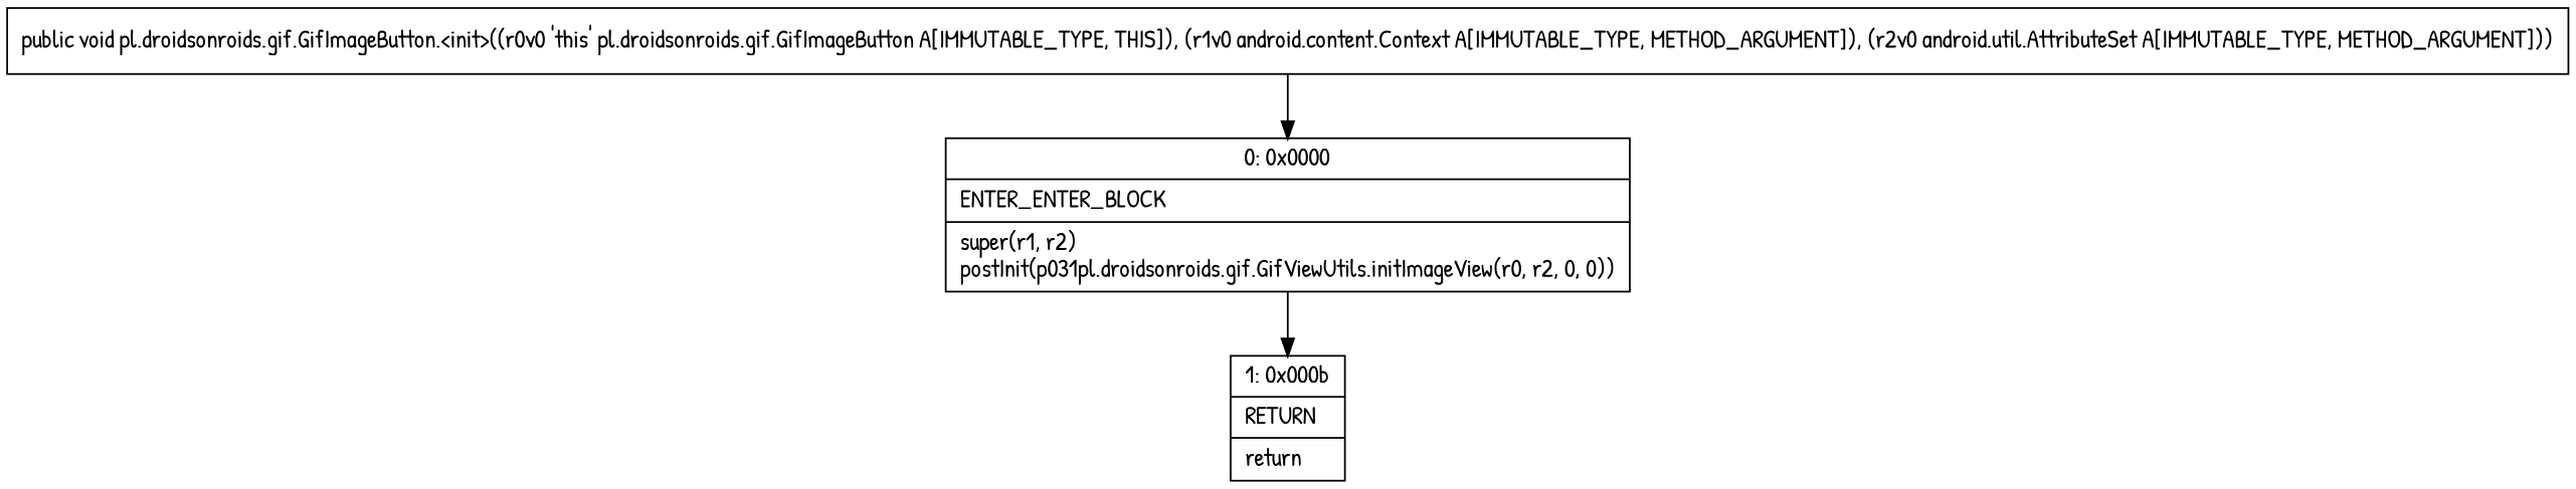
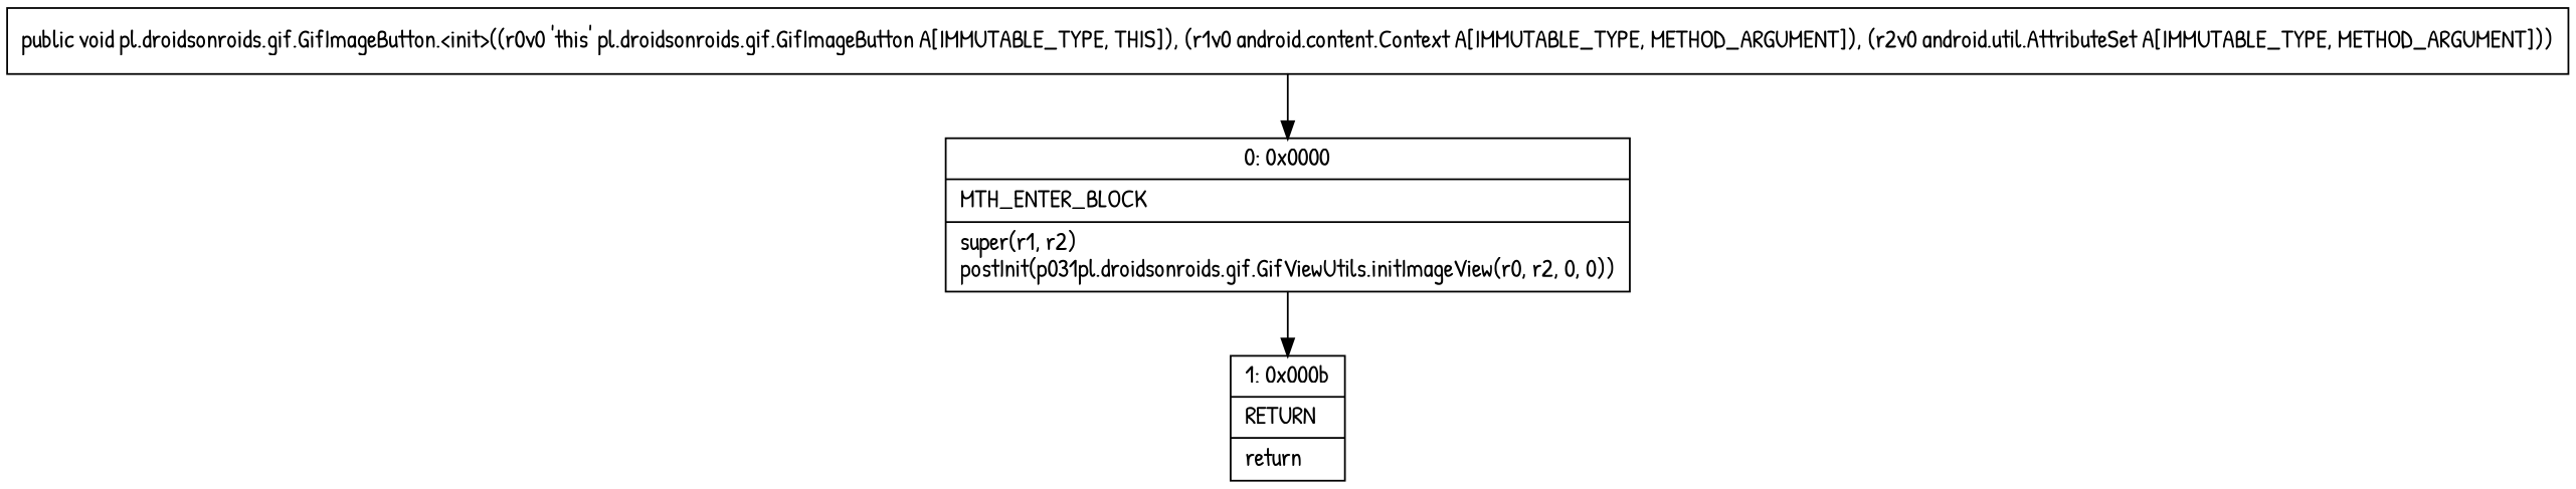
  digraph {
    fontname="Patrick Hand"
    node [shape=record fontname="Patrick Hand"]
    edge [fontname="Patrick Hand"]
-   n1 [label="{0\:\ 0x0000|ENTER_ENTER_BLOCK\l|super(r1, r2)\lpostInit(p031pl.droidsonroids.gif.GifViewUtils.initImageView(r0, r2, 0, 0))\l}"]
+   n1 [label="{0\:\ 0x0000|MTH_ENTER_BLOCK\l|super(r1, r2)\lpostInit(p031pl.droidsonroids.gif.GifViewUtils.initImageView(r0, r2, 0, 0))\l}"]
    n2 [label="{1\:\ 0x000b|RETURN\l|return\l}"]
    n3 [label="{public void pl.droidsonroids.gif.GifImageButton.\<init\>((r0v0 'this' pl.droidsonroids.gif.GifImageButton A[IMMUTABLE_TYPE, THIS]), (r1v0 android.content.Context A[IMMUTABLE_TYPE, METHOD_ARGUMENT]), (r2v0 android.util.AttributeSet A[IMMUTABLE_TYPE, METHOD_ARGUMENT])) }"]
    n1 -> n2
    n3 -> n1
  }
